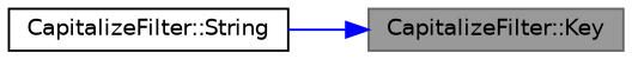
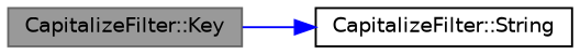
  digraph {
    rankdir=LR
    node [fontname=Helvetica fontsize=10 shape=box style=filled]
    n1 [color=gray40 fillcolor=grey60 fontcolor=black height=0.2 label="CapitalizeFilter::Key" width=0.4]
    n2 [color=black fillcolor=white height=0.2 label="CapitalizeFilter::String" width=0.4]
-   n2 -> n1 [color=blue fontname=Helvetica fontsize=10 labelfontname=Helvetica labelfontsize=10 style=solid]
+   n1 -> n2 [color=blue fontname=Helvetica fontsize=10 labelfontname=Helvetica labelfontsize=10 style=solid]
  }
